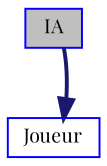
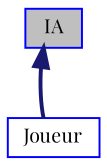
  digraph {
    fontname="Playfair Display"
    node [color=blue fontname="Playfair Display" fontsize=10 shape=record style=filled]
    n1 [fillcolor=grey75 fontcolor=black height=0.2 label=IA width=0.4]
    n2 [fillcolor=white height=0.2 label=Joueur width=0.4]
-   n2 -> n1 [color=midnightblue dir=back fontname="Playfair Display" fontsize=10 labelfontname=Helvetica labelfontsize=10 style=bold]
+   n1 -> n2 [color=midnightblue dir=back fontname="Playfair Display" fontsize=10 labelfontname=Helvetica labelfontsize=10 style=bold]
  }
